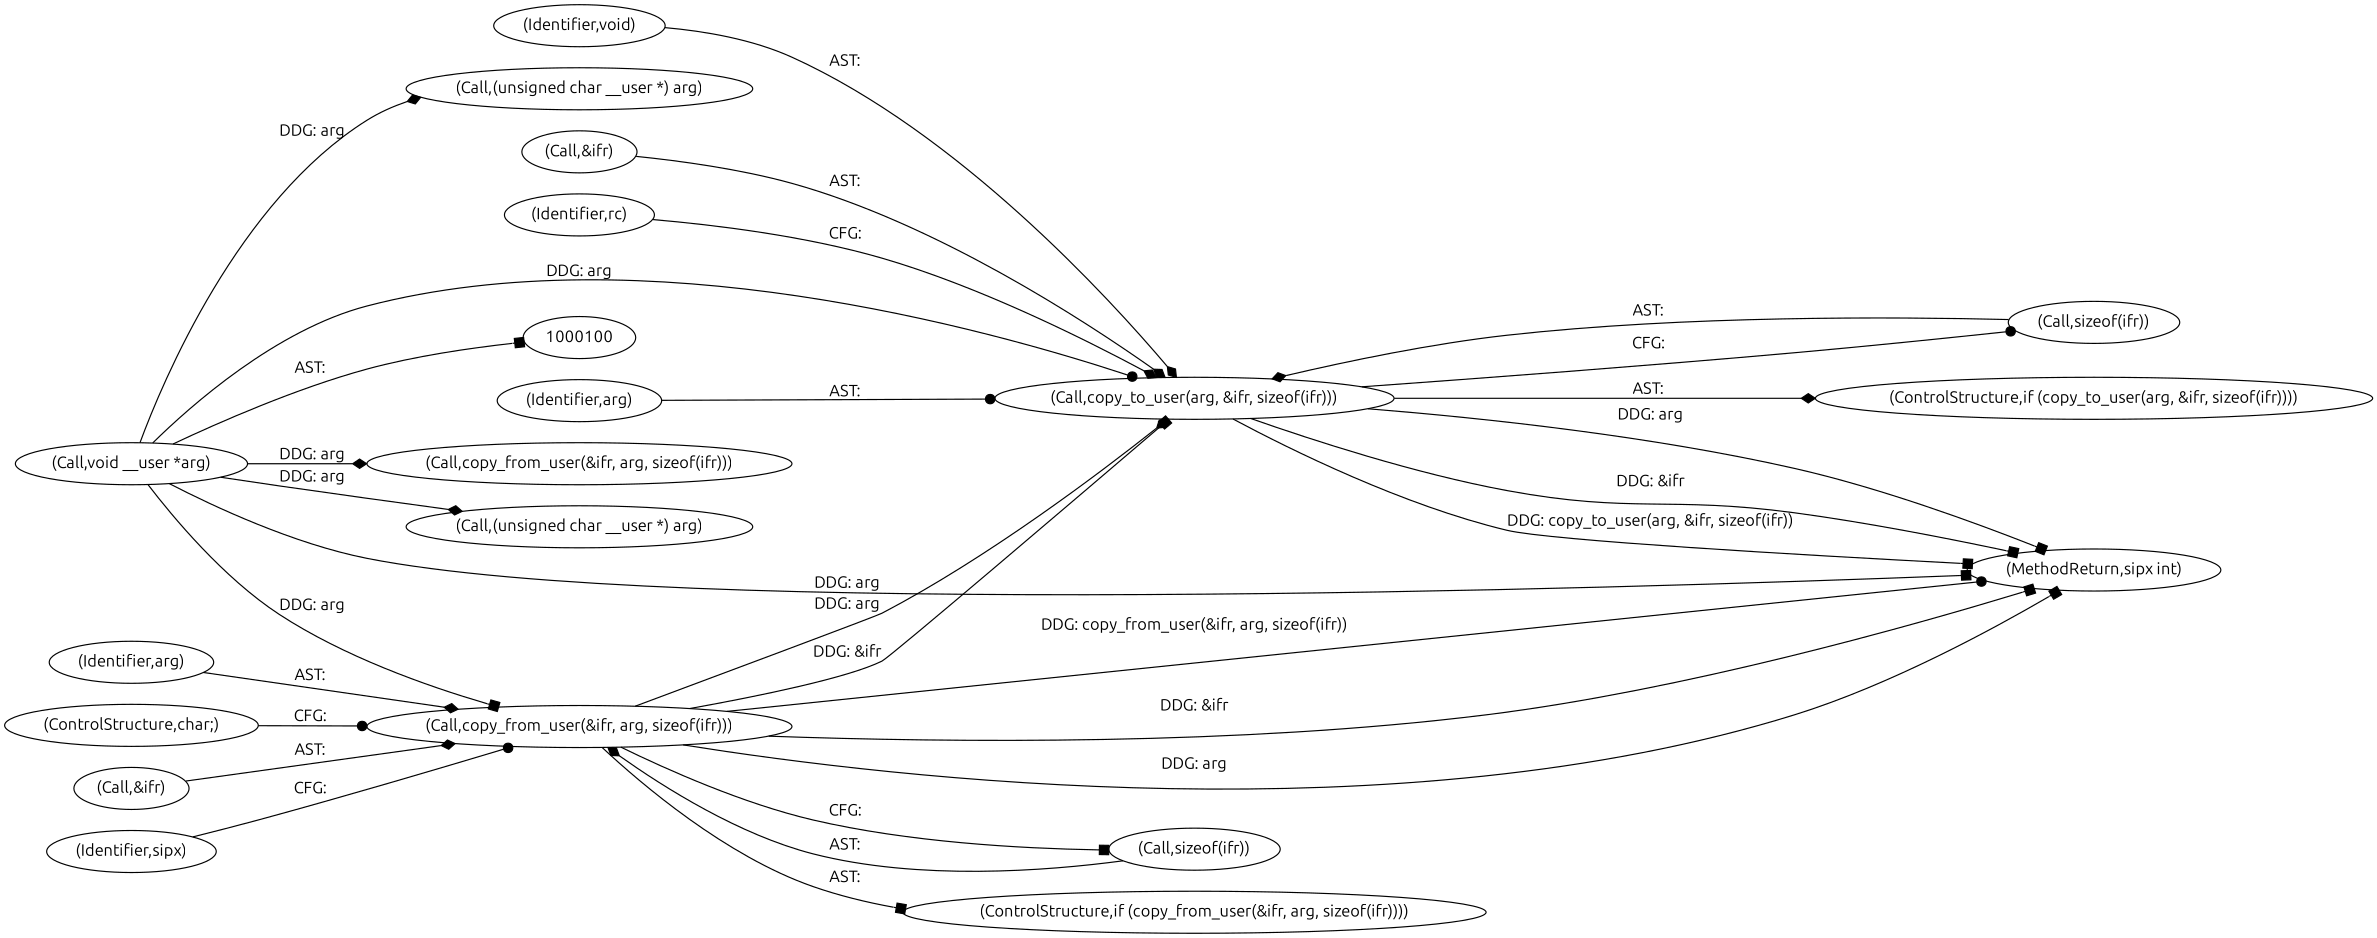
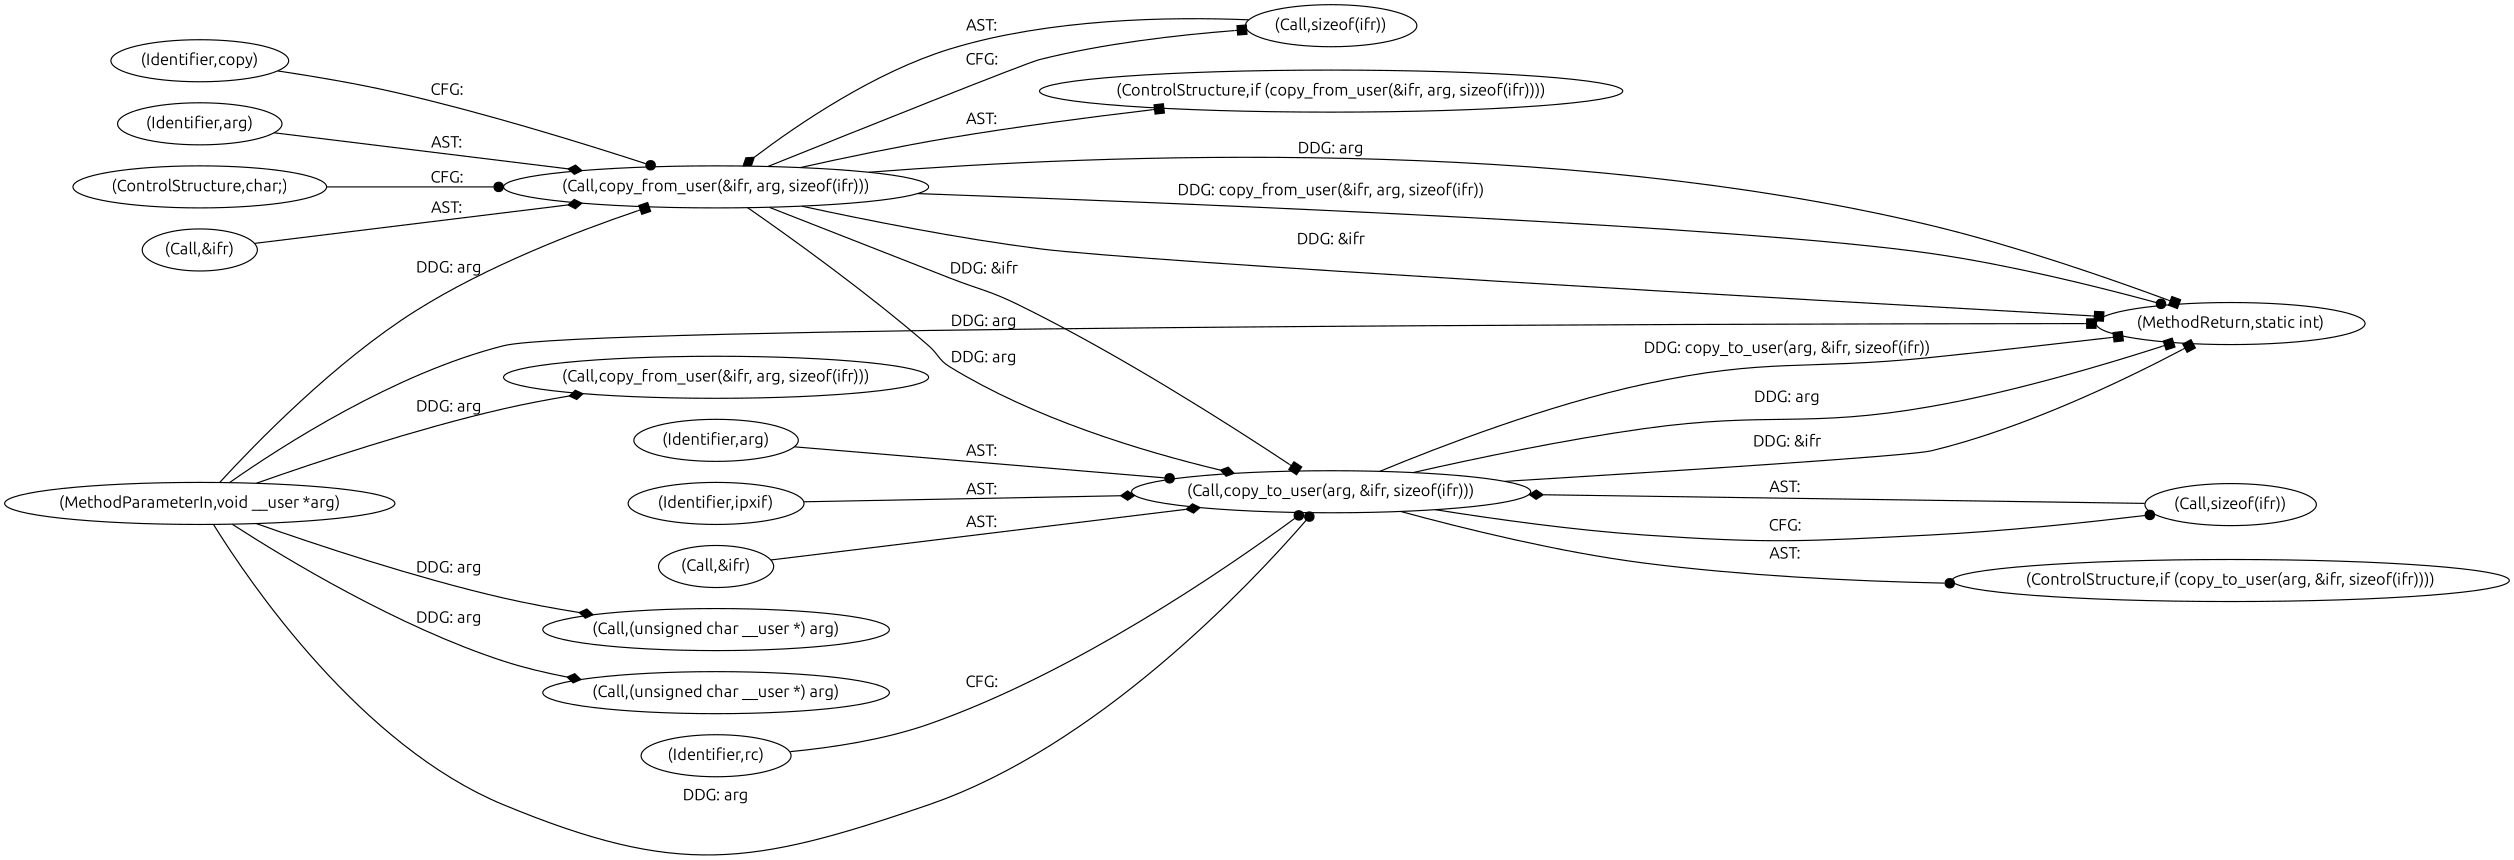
  digraph {
    fontname=Ubuntu
    rankdir=LR
    node [fontname=Ubuntu]
    edge [arrowhead=diamond fontname=Ubuntu]
    n1 [label="(Call,copy_to_user(arg, &ifr, sizeof(ifr)))"]
    n2 [label="(Call,sizeof(ifr))"]
-   n3 [label="(MethodReturn,sipx int)"]
+   n3 [label="(MethodReturn,static int)"]
    n4 [label="(ControlStructure,if (copy_to_user(arg, &ifr, sizeof(ifr))))"]
    n5 [label="(Call,copy_from_user(&ifr, arg, sizeof(ifr)))"]
    n6 [label="(Call,sizeof(ifr))"]
    n7 [label="(ControlStructure,if (copy_from_user(&ifr, arg, sizeof(ifr))))"]
-   n8 [label="(Call,void __user *arg)"]
+   n8 [label="(MethodParameterIn,void __user *arg)"]
    n9 [label="(Call,copy_from_user(&ifr, arg, sizeof(ifr)))"]
    n10 [label="(Call,(unsigned char __user *) arg)"]
    n11 [label="(Call,(unsigned char __user *) arg)"]
-   1000100
    n13 [label="(ControlStructure,char;)"]
    n14 [label="(Call,&ifr)"]
-   n15 [label="(Identifier,sipx)"]
+   n15 [label="(Identifier,copy)"]
    n16 [label="(Identifier,arg)"]
-   n17 [label="(Identifier,void)"]
+   n17 [label="(Identifier,ipxif)"]
    n18 [label="(Call,&ifr)"]
    n19 [label="(Identifier,arg)"]
    n20 [label="(Identifier,rc)"]
    n1 -> n2 [arrowhead=dot label="CFG: "]
    n1 -> n3 [arrowhead=box label="DDG: copy_to_user(arg, &ifr, sizeof(ifr))"]
    n1 -> n3 [arrowhead=box label="DDG: arg"]
    n1 -> n3 [arrowhead=box label="DDG: &ifr"]
-   n1 -> n4 [label="AST: "]
+   n1 -> n4 [arrowhead=dot label="AST: "]
    n2 -> n1 [label="AST: "]
    n5 -> n1 [label="DDG: arg"]
    n5 -> n1 [arrowhead=box label="DDG: &ifr"]
    n5 -> n3 [arrowhead=dot label="DDG: copy_from_user(&ifr, arg, sizeof(ifr))"]
    n5 -> n3 [arrowhead=box label="DDG: &ifr"]
    n5 -> n3 [arrowhead=box label="DDG: arg"]
    n5 -> n6 [arrowhead=box label="CFG: "]
    n5 -> n7 [arrowhead=box label="AST: "]
    n6 -> n5 [label="AST: "]
    n8 -> n1 [arrowhead=dot label="DDG: arg"]
    n8 -> n3 [arrowhead=box label="DDG: arg"]
    n8 -> n5 [arrowhead=box label="DDG: arg"]
    n8 -> n9 [label="DDG: arg"]
    n8 -> n10 [label="DDG: arg"]
    n8 -> n11 [label="DDG: arg"]
-   n8 -> 1000100 [arrowhead=box label="AST: "]
    n13 -> n5 [arrowhead=dot label="CFG: "]
    n14 -> n5 [label="AST: "]
    n15 -> n5 [arrowhead=dot label="CFG: "]
    n16 -> n1 [arrowhead=dot label="AST: "]
    n17 -> n1 [label="AST: "]
    n18 -> n1 [label="AST: "]
    n19 -> n5 [label="AST: "]
-   n20 -> n1 [label="CFG: "]
+   n20 -> n1 [arrowhead=dot label="CFG: "]
  }
